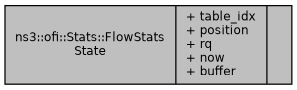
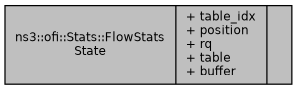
  digraph {
    rankdir=LR
-   n1 [color=black fillcolor=grey75 fontcolor=black fontname=Helvetica fontsize=10 height=0.2 label="{ns3::ofi::Stats::FlowStats\lState\n|+ table_idx\l+ position\l+ rq\l+ now\l+ buffer\l|}" shape=record style=filled width=0.4]
+   n1 [color=black fillcolor=grey75 fontcolor=black fontname=Helvetica fontsize=10 height=0.2 label="{ns3::ofi::Stats::FlowStats\lState\n|+ table_idx\l+ position\l+ rq\l+ table\l+ buffer\l|}" shape=record style=filled width=0.4]
  }
